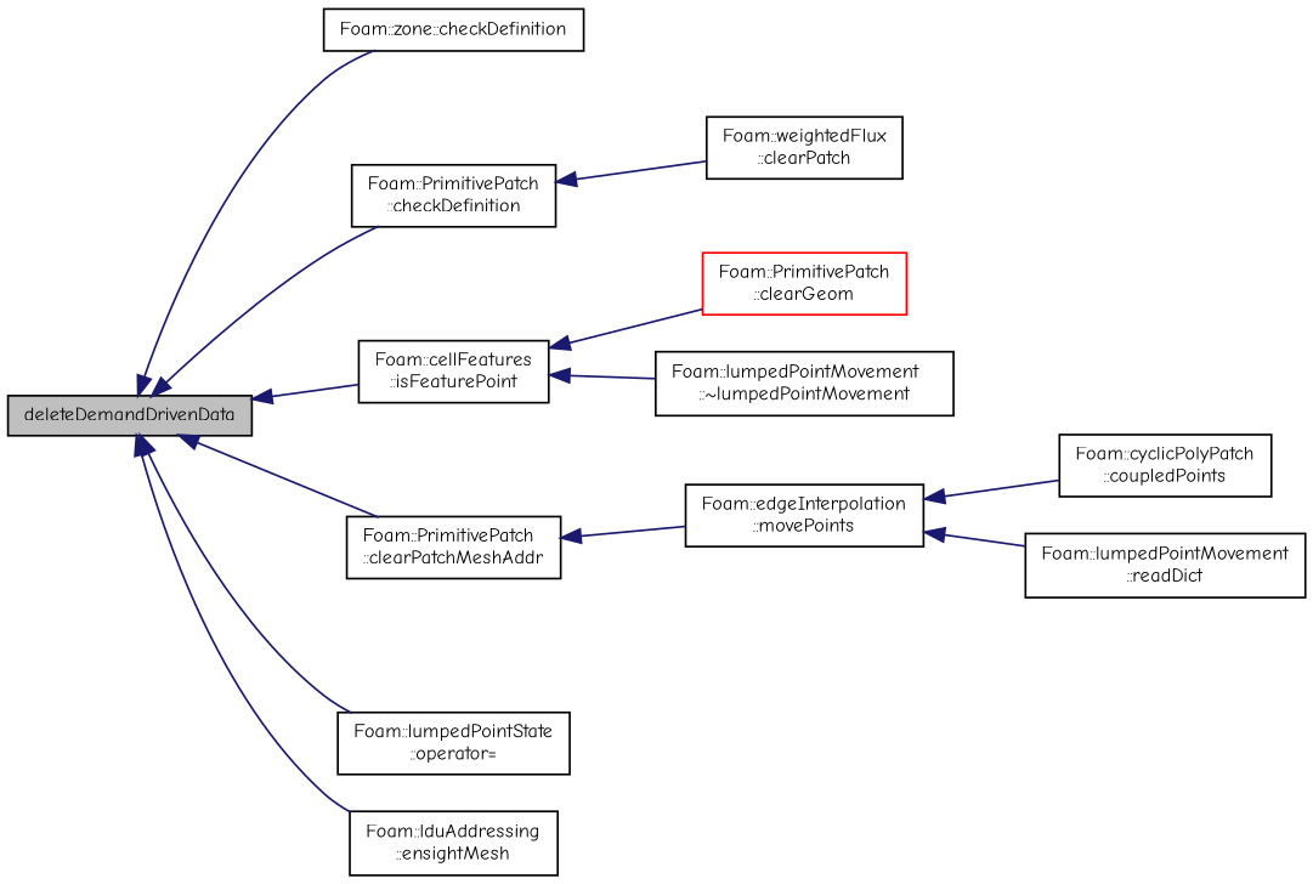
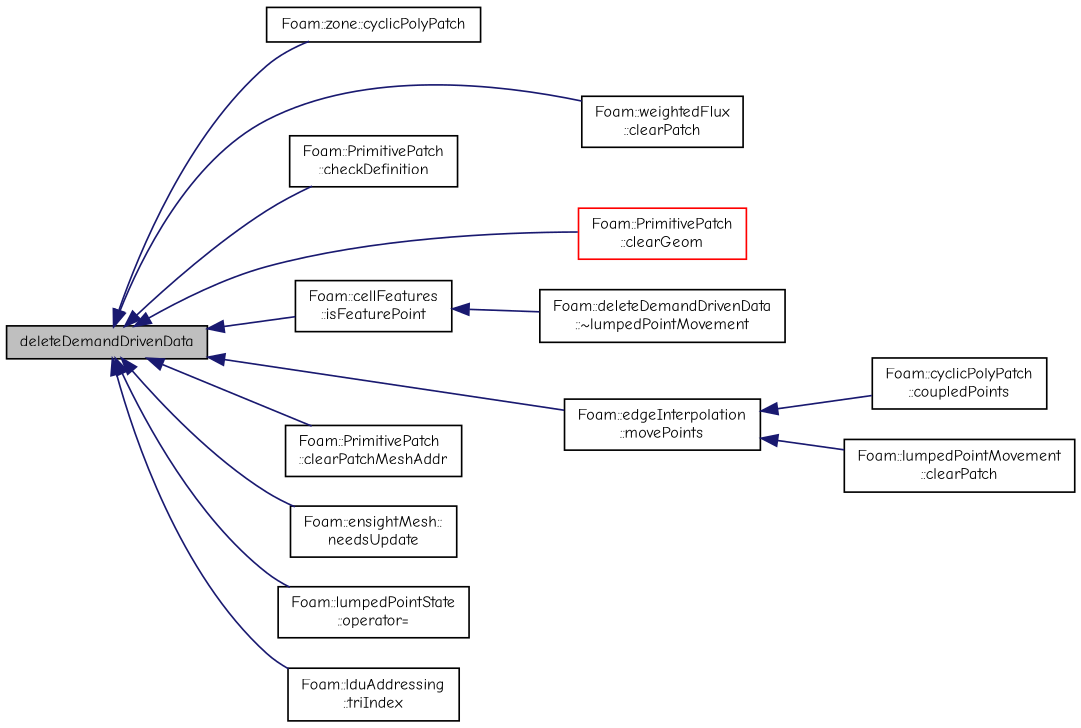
  digraph {
    fontname="Comic Neue"
    rankdir=LR
    node [color=black fontname="Comic Neue" fontsize=10 shape=record]
    edge [color=midnightblue dir=back fontname="Comic Neue" fontsize=10 labelfontname=Helvetica labelfontsize=10 style=solid]
    n1 [fillcolor=grey75 fontcolor=black height=0.2 label=deleteDemandDrivenData style=filled width=0.4]
-   n2 [height=0.2 label="Foam::zone::checkDefinition" width=0.4]
+   n2 [height=0.2 label="Foam::zone::cyclicPolyPatch" width=0.4]
    n3 [color=red height=0.2 label="Foam::PrimitivePatch\l::clearGeom" width=0.4]
    n4 [height=0.2 label="Foam::weightedFlux\l::clearPatch" width=0.4]
    n5 [height=0.2 label="Foam::PrimitivePatch\l::clearPatchMeshAddr" width=0.4]
    n6 [height=0.2 label="Foam::PrimitivePatch\l::checkDefinition" width=0.4]
    n7 [height=0.2 label="Foam::cellFeatures\l::isFeaturePoint" width=0.4]
    n8 [height=0.2 label="Foam::edgeInterpolation\l::movePoints" width=0.4]
+   n9 [height=0.2 label="Foam::ensightMesh::\lneedsUpdate" width=0.4]
    n10 [height=0.2 label="Foam::lumpedPointState\l::operator=" width=0.4]
-   n11 [height=0.2 label="Foam::lduAddressing\l::ensightMesh" width=0.4]
+   n11 [height=0.2 label="Foam::lduAddressing\l::triIndex" width=0.4]
    n12 [height=0.2 label="Foam::cyclicPolyPatch\l::coupledPoints" width=0.4]
-   n13 [height=0.2 label="Foam::lumpedPointMovement\l::~lumpedPointMovement" width=0.4]
-   n14 [height=0.2 label="Foam::lumpedPointMovement\l::readDict" width=0.4]
+   n13 [height=0.2 label="Foam::deleteDemandDrivenData\l::~lumpedPointMovement" width=0.4]
+   n14 [height=0.2 label="Foam::lumpedPointMovement\l::clearPatch" width=0.4]
    n1 -> n2
-   n7 -> n3
-   n6 -> n4
+   n1 -> n3
+   n1 -> n4
    n1 -> n5
    n1 -> n6
    n1 -> n7
-   n5 -> n8
+   n1 -> n8
+   n1 -> n9
    n1 -> n10
    n1 -> n11
    n7 -> n13
    n8 -> n12
    n8 -> n14
  }
